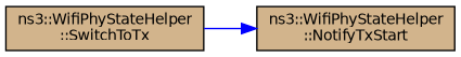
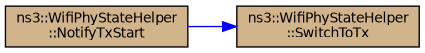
  digraph {
    rankdir=RL
    node [color=black fillcolor=tan fontname=Helvetica fontsize=10 shape=record style=filled]
    n1 [fontcolor=black height=0.2 label="ns3::WifiPhyStateHelper\l::NotifyTxStart" width=0.4]
    n2 [height=0.2 label="ns3::WifiPhyStateHelper\l::SwitchToTx" width=0.4]
-   n1 -> n2 [color=blue dir=back fontname=Helvetica fontsize=10 labelfontname=Helvetica labelfontsize=10 style=solid]
+   n2 -> n1 [color=blue dir=back fontname=Helvetica fontsize=10 labelfontname=Helvetica labelfontsize=10 style=solid]
  }
